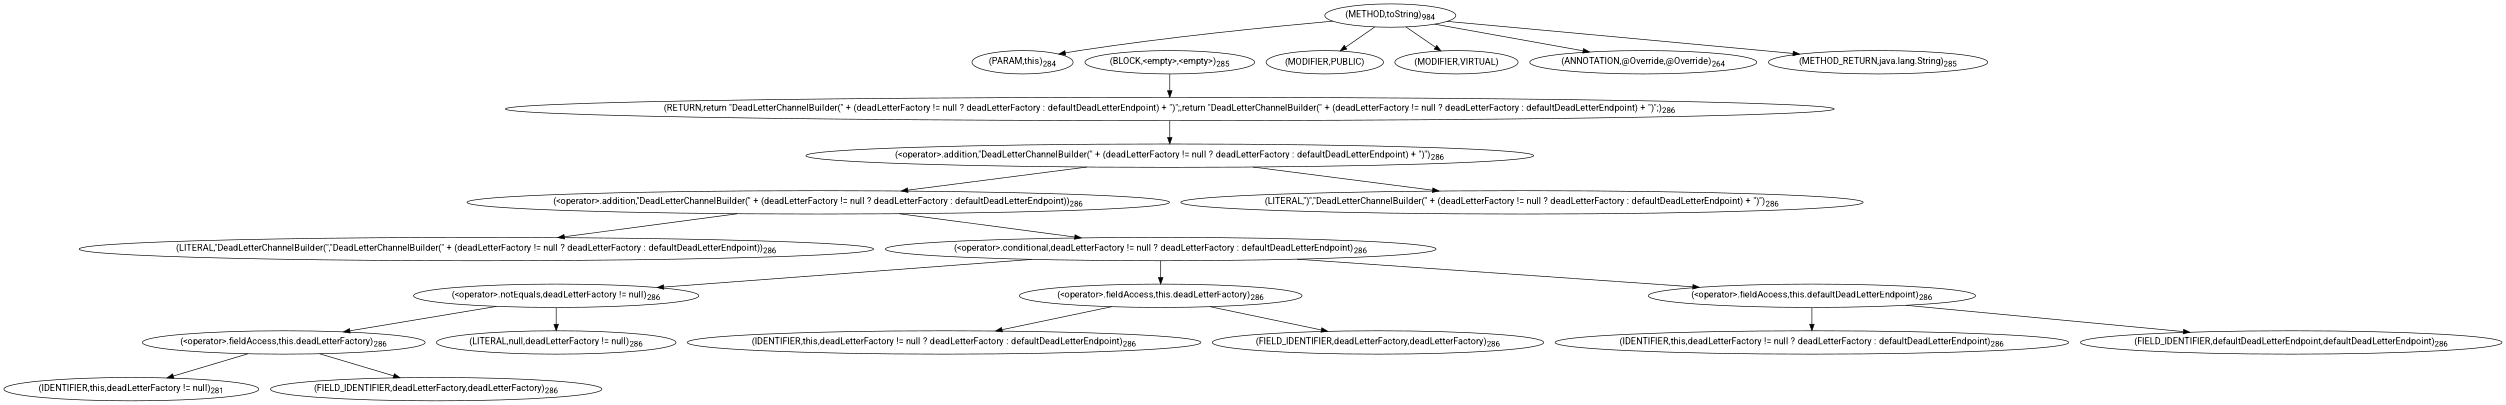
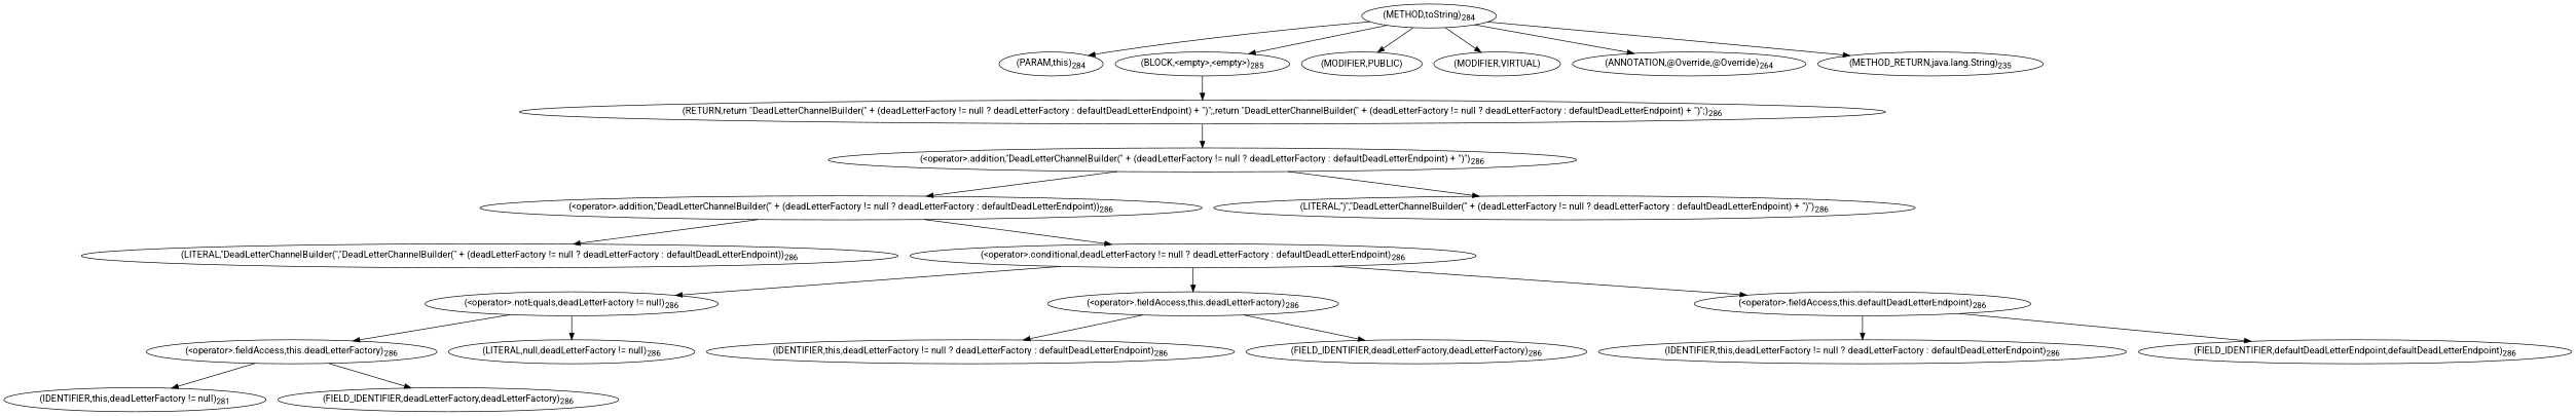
  digraph {
    fontname=Roboto
    node [fontname=Roboto]
    edge [fontname=Roboto]
-   n1 [label=<(METHOD,toString)<SUB>984</SUB>>]
+   n1 [label=<(METHOD,toString)<SUB>284</SUB>>]
    n2 [label=<(PARAM,this)<SUB>284</SUB>>]
    n3 [label=<(BLOCK,&lt;empty&gt;,&lt;empty&gt;)<SUB>285</SUB>>]
    n4 [label=<(MODIFIER,PUBLIC)>]
    n5 [label=<(MODIFIER,VIRTUAL)>]
    n6 [label=<(ANNOTATION,@Override,@Override)<SUB>264</SUB>>]
-   n7 [label=<(METHOD_RETURN,java.lang.String)<SUB>285</SUB>>]
+   n7 [label=<(METHOD_RETURN,java.lang.String)<SUB>235</SUB>>]
    n8 [label=<(RETURN,return &quot;DeadLetterChannelBuilder(&quot; + (deadLetterFactory != null ? deadLetterFactory : defaultDeadLetterEndpoint) + &quot;)&quot;;,return &quot;DeadLetterChannelBuilder(&quot; + (deadLetterFactory != null ? deadLetterFactory : defaultDeadLetterEndpoint) + &quot;)&quot;;)<SUB>286</SUB>>]
    n9 [label=<(&lt;operator&gt;.addition,&quot;DeadLetterChannelBuilder(&quot; + (deadLetterFactory != null ? deadLetterFactory : defaultDeadLetterEndpoint) + &quot;)&quot;)<SUB>286</SUB>>]
    n10 [label=<(&lt;operator&gt;.addition,&quot;DeadLetterChannelBuilder(&quot; + (deadLetterFactory != null ? deadLetterFactory : defaultDeadLetterEndpoint))<SUB>286</SUB>>]
    n11 [label=<(LITERAL,&quot;)&quot;,&quot;DeadLetterChannelBuilder(&quot; + (deadLetterFactory != null ? deadLetterFactory : defaultDeadLetterEndpoint) + &quot;)&quot;)<SUB>286</SUB>>]
    n12 [label=<(LITERAL,&quot;DeadLetterChannelBuilder(&quot;,&quot;DeadLetterChannelBuilder(&quot; + (deadLetterFactory != null ? deadLetterFactory : defaultDeadLetterEndpoint))<SUB>286</SUB>>]
    n13 [label=<(&lt;operator&gt;.conditional,deadLetterFactory != null ? deadLetterFactory : defaultDeadLetterEndpoint)<SUB>286</SUB>>]
    n14 [label=<(&lt;operator&gt;.notEquals,deadLetterFactory != null)<SUB>286</SUB>>]
    n15 [label=<(&lt;operator&gt;.fieldAccess,this.deadLetterFactory)<SUB>286</SUB>>]
    n16 [label=<(&lt;operator&gt;.fieldAccess,this.defaultDeadLetterEndpoint)<SUB>286</SUB>>]
    n17 [label=<(&lt;operator&gt;.fieldAccess,this.deadLetterFactory)<SUB>286</SUB>>]
    n18 [label=<(LITERAL,null,deadLetterFactory != null)<SUB>286</SUB>>]
    n19 [label=<(IDENTIFIER,this,deadLetterFactory != null ? deadLetterFactory : defaultDeadLetterEndpoint)<SUB>286</SUB>>]
    n20 [label=<(FIELD_IDENTIFIER,deadLetterFactory,deadLetterFactory)<SUB>286</SUB>>]
    n21 [label=<(IDENTIFIER,this,deadLetterFactory != null ? deadLetterFactory : defaultDeadLetterEndpoint)<SUB>286</SUB>>]
    n22 [label=<(FIELD_IDENTIFIER,defaultDeadLetterEndpoint,defaultDeadLetterEndpoint)<SUB>286</SUB>>]
    n23 [label=<(IDENTIFIER,this,deadLetterFactory != null)<SUB>281</SUB>>]
    n24 [label=<(FIELD_IDENTIFIER,deadLetterFactory,deadLetterFactory)<SUB>286</SUB>>]
    n1 -> n2
+   n1 -> n3
    n1 -> n4
    n1 -> n5
    n1 -> n6
    n1 -> n7
    n3 -> n8
    n8 -> n9
    n9 -> n10
    n9 -> n11
    n10 -> n12
    n10 -> n13
    n13 -> n14
    n13 -> n15
    n13 -> n16
    n14 -> n17
    n14 -> n18
    n15 -> n19
    n15 -> n20
    n16 -> n21
    n16 -> n22
    n17 -> n23
    n17 -> n24
  }
